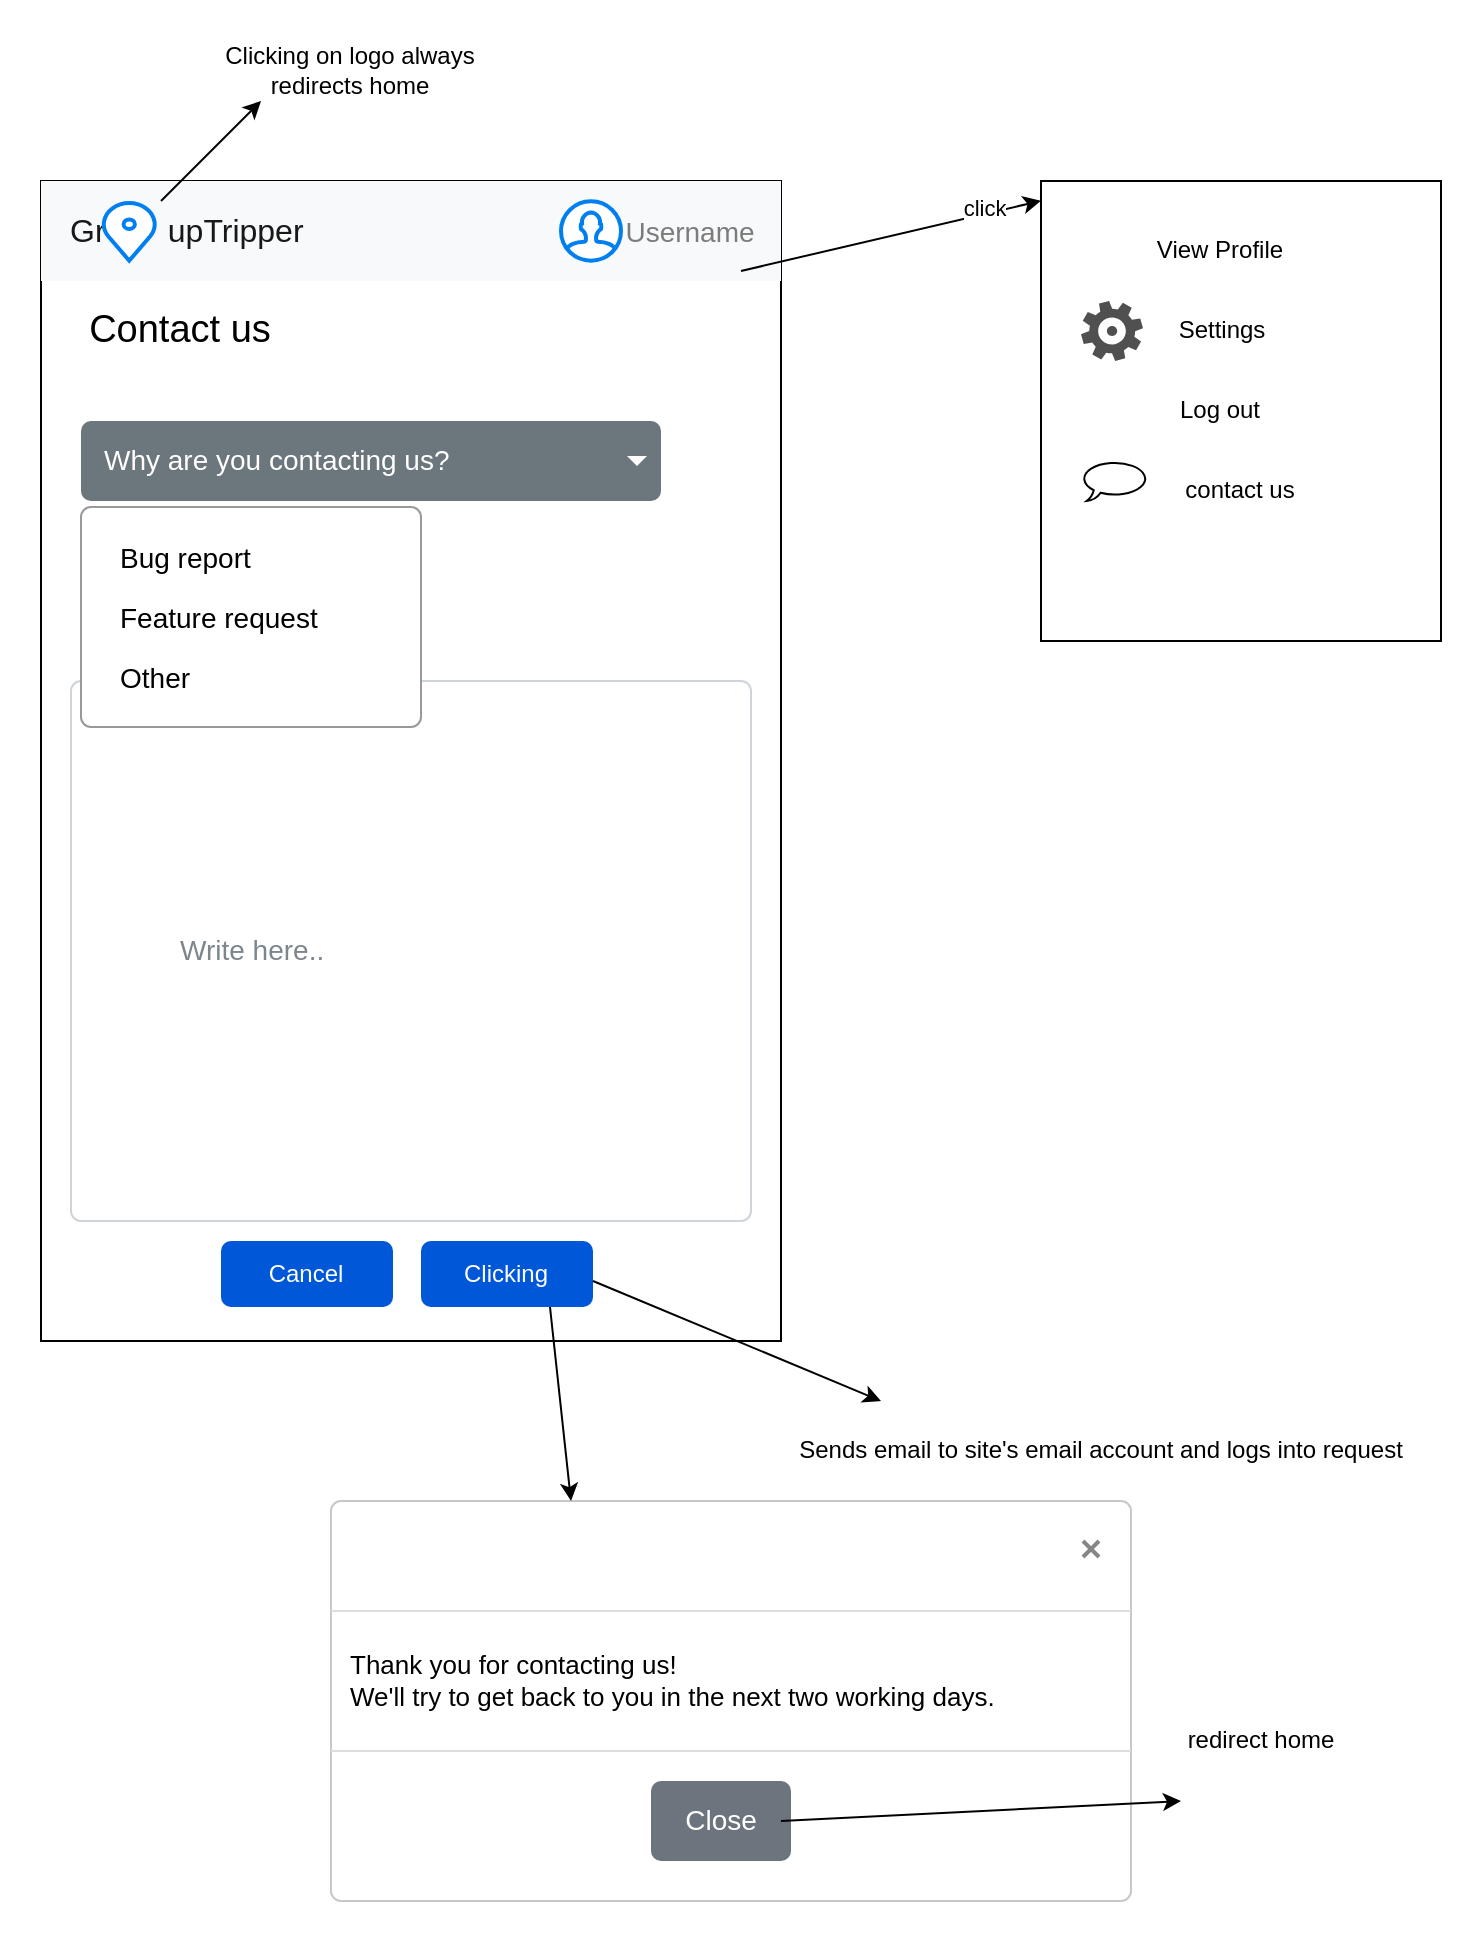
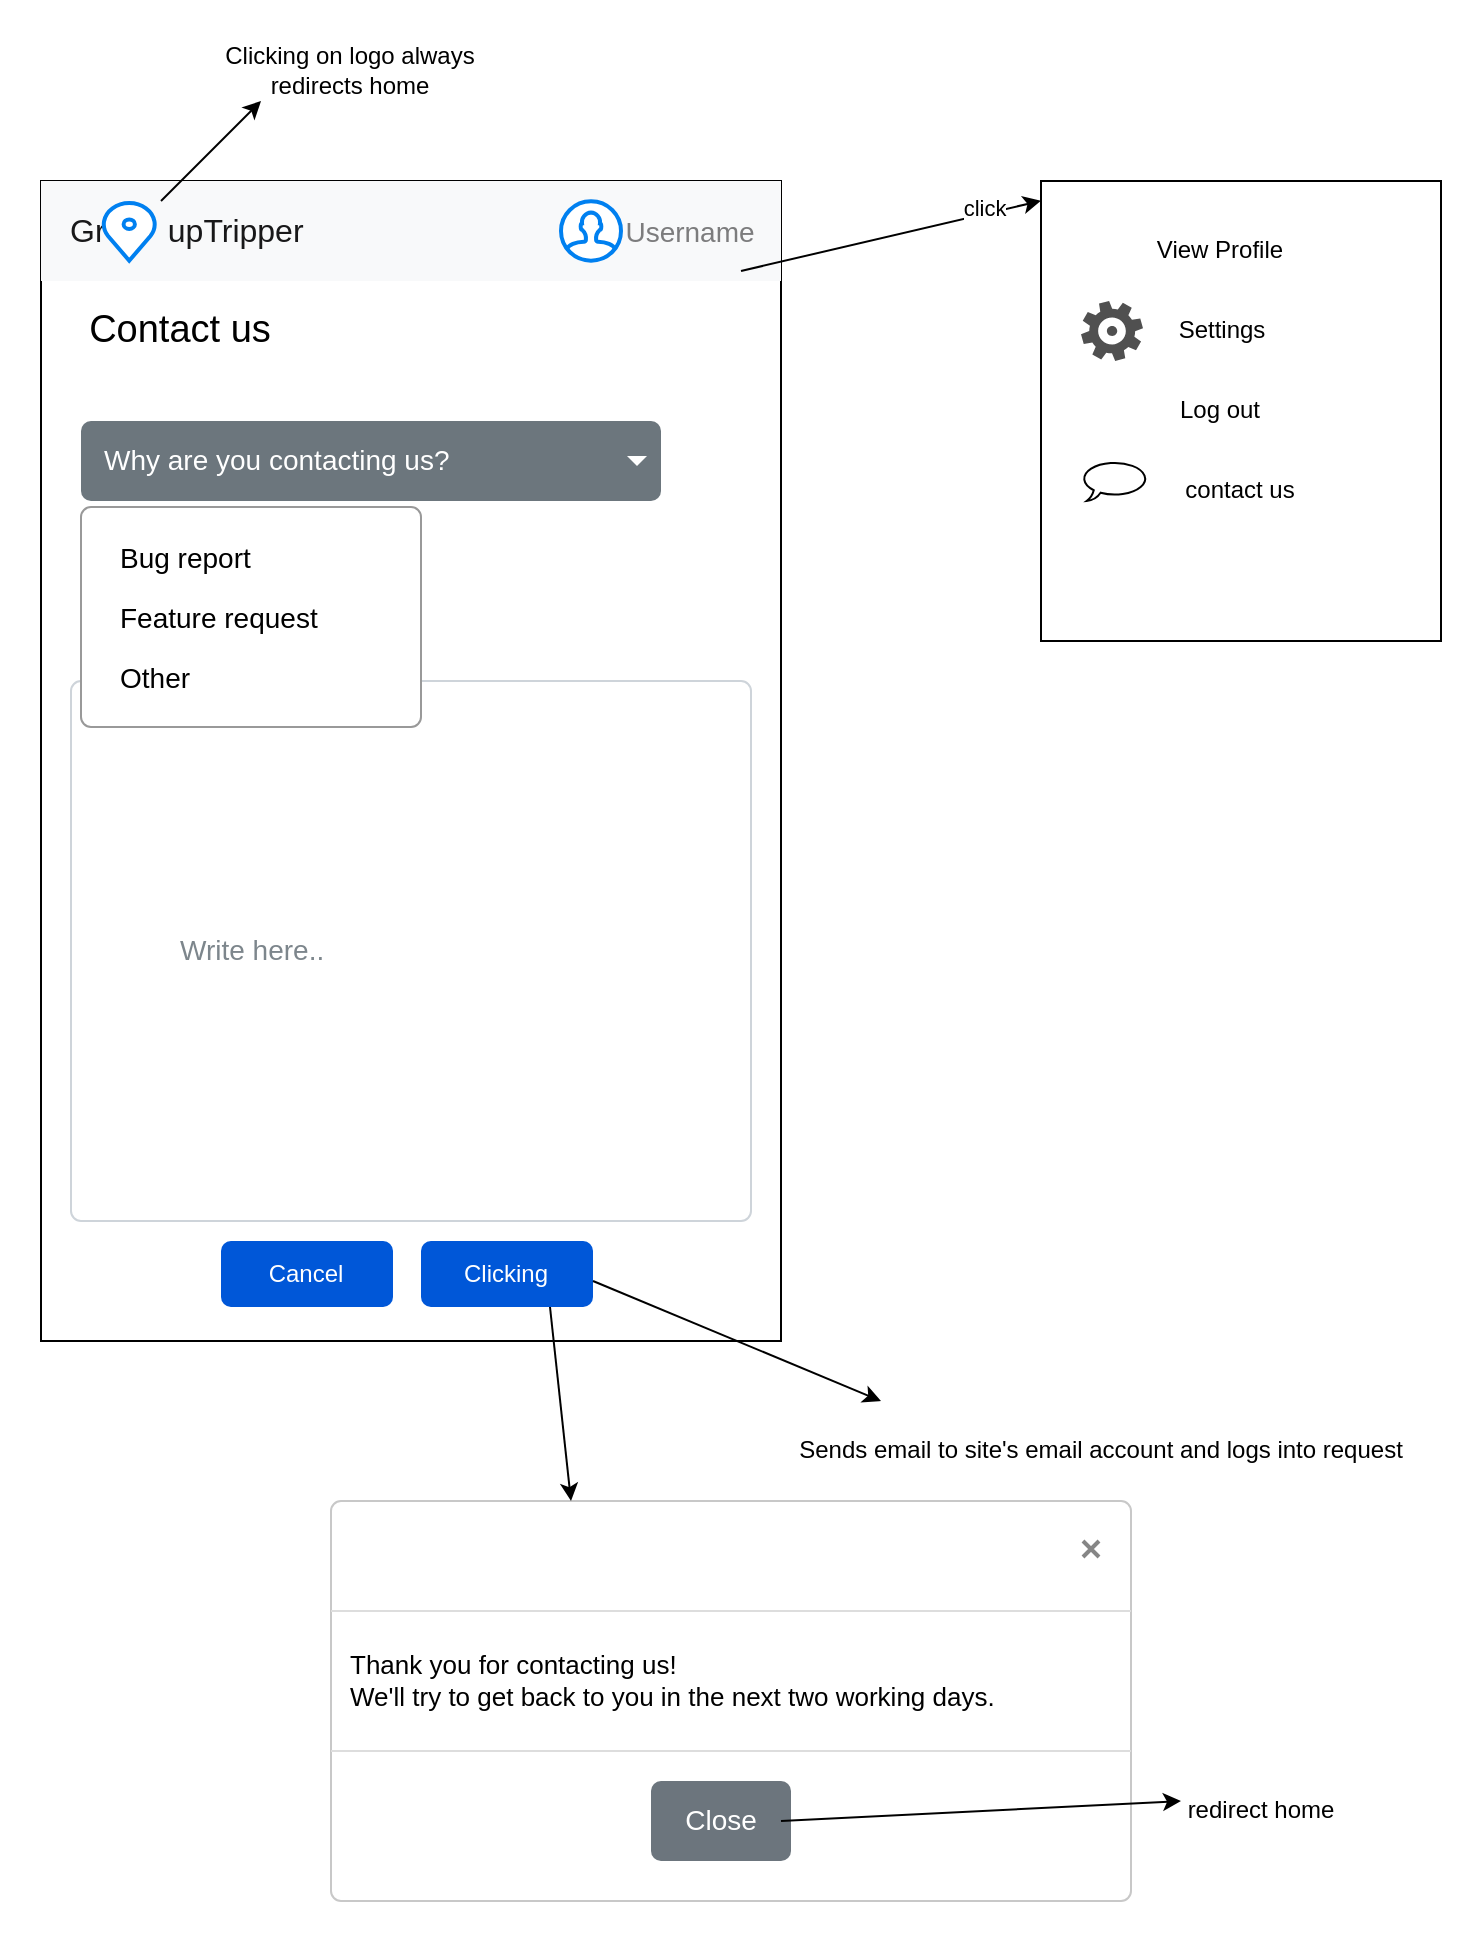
  <mxCell id="0" />
  <mxCell id="1" parent="0" />
  <mxCell id="2" value="" style="rounded=0;whiteSpace=wrap;html=1;" parent="1" vertex="1"><mxGeometry x="20" y="90" width="370" height="580" as="geometry" /></mxCell>
  <mxCell id="3" value="Gr&amp;nbsp; &amp;nbsp;o&amp;nbsp; upTripper" style="html=1;shadow=0;dashed=0;fillColor=#F8F9FA;strokeColor=none;fontSize=16;fontColor=#181819;align=left;spacing=15;" parent="1" vertex="1"><mxGeometry x="20" y="90" width="370" height="50" as="geometry" /></mxCell>
  <mxCell id="4" value="Username" style="fillColor=none;strokeColor=none;fontSize=14;fontColor=#7C7C7D;align=center;" parent="3" vertex="1"><mxGeometry width="50" height="40" relative="1" as="geometry"><mxPoint x="300" y="5" as="offset" /></mxGeometry></mxCell>
  <mxCell id="5" value="" style="html=1;verticalLabelPosition=bottom;align=center;labelBackgroundColor=#ffffff;verticalAlign=top;strokeWidth=2;strokeColor=#0080F0;shadow=0;dashed=0;shape=mxgraph.ios7.icons.location;" parent="3" vertex="1"><mxGeometry x="30" y="10.158" width="28.24" height="29.683" as="geometry" /></mxCell>
  <mxCell id="6" value="" style="html=1;verticalLabelPosition=bottom;align=center;labelBackgroundColor=#ffffff;verticalAlign=top;strokeWidth=2;strokeColor=#0080F0;shadow=0;dashed=0;shape=mxgraph.ios7.icons.user;" parent="3" vertex="1"><mxGeometry x="260" y="10.153" width="30" height="29.683" as="geometry" /></mxCell>
  <mxCell id="7" value="" style="group" parent="1" vertex="1" connectable="0"><mxGeometry x="520" y="90" width="200" height="230" as="geometry" /></mxCell>
  <mxCell id="8" value="" style="rounded=0;whiteSpace=wrap;html=1;" parent="7" vertex="1"><mxGeometry width="200" height="230" as="geometry" /></mxCell>
  <mxCell id="9" value="" style="shape=image;html=1;verticalAlign=top;verticalLabelPosition=bottom;labelBackgroundColor=#ffffff;imageAspect=0;aspect=fixed;image=https://cdn2.iconfinder.com/data/icons/user-interface-169/32/about-128.png" parent="7" vertex="1"><mxGeometry x="19" y="20" width="30" height="30" as="geometry" /></mxCell>
  <mxCell id="10" value="View Profile" style="text;html=1;strokeColor=none;fillColor=none;align=center;verticalAlign=middle;whiteSpace=wrap;rounded=0;" parent="7" vertex="1"><mxGeometry x="50" y="20" width="80" height="30" as="geometry" /></mxCell>
  <mxCell id="11" value="" style="group" parent="7" vertex="1" connectable="0"><mxGeometry x="20" y="60" width="101" height="30" as="geometry" /></mxCell>
  <mxCell id="12" value="" style="sketch=0;pointerEvents=1;shadow=0;dashed=0;html=1;strokeColor=none;fillColor=#505050;labelPosition=center;verticalLabelPosition=bottom;verticalAlign=top;outlineConnect=0;align=center;shape=mxgraph.office.concepts.settings_office_365;" parent="11" vertex="1"><mxGeometry width="31" height="30" as="geometry" /></mxCell>
  <mxCell id="13" value="Settings" style="text;html=1;strokeColor=none;fillColor=none;align=center;verticalAlign=middle;whiteSpace=wrap;rounded=0;" parent="11" vertex="1"><mxGeometry x="41" width="60" height="30" as="geometry" /></mxCell>
  <mxCell id="14" value="" style="group" parent="7" vertex="1" connectable="0"><mxGeometry x="20" y="100" width="100" height="30" as="geometry" /></mxCell>
  <mxCell id="15" value="" style="shape=image;html=1;verticalAlign=top;verticalLabelPosition=bottom;labelBackgroundColor=#ffffff;imageAspect=0;aspect=fixed;image=https://cdn0.iconfinder.com/data/icons/google-material-design-3-0/48/ic_exit_to_app_48px-128.png" parent="14" vertex="1"><mxGeometry width="30" height="30" as="geometry" /></mxCell>
  <mxCell id="16" value="Log out" style="text;html=1;strokeColor=none;fillColor=none;align=center;verticalAlign=middle;whiteSpace=wrap;rounded=0;" parent="14" vertex="1"><mxGeometry x="40" width="60" height="30" as="geometry" /></mxCell>
  <mxCell id="17" value="contact us" style="text;html=1;strokeColor=none;fillColor=none;align=center;verticalAlign=middle;whiteSpace=wrap;rounded=0;" parent="7" vertex="1"><mxGeometry x="60" y="140" width="80" height="30" as="geometry" /></mxCell>
  <mxCell id="18" value="" style="whiteSpace=wrap;html=1;shape=mxgraph.basic.oval_callout" parent="7" vertex="1"><mxGeometry x="20" y="140" width="34" height="20" as="geometry" /></mxCell>
  <mxCell id="19" value="" style="endArrow=classic;html=1;rounded=0;entryX=0;entryY=0.043;entryDx=0;entryDy=0;entryPerimeter=0;exitX=1;exitY=1;exitDx=0;exitDy=0;" parent="1" source="4" target="8" edge="1"><mxGeometry width="50" height="50" relative="1" as="geometry"><mxPoint x="350" y="100" as="sourcePoint" /><mxPoint x="400" y="50" as="targetPoint" /></mxGeometry></mxCell>
  <mxCell id="20" value="click" style="edgeLabel;html=1;align=center;verticalAlign=middle;resizable=0;points=[];" parent="19" vertex="1" connectable="0"><mxGeometry x="0.621" y="3" relative="1" as="geometry"><mxPoint as="offset" /></mxGeometry></mxCell>
  <mxCell id="21" value="" style="endArrow=classic;html=1;rounded=0;" parent="1" edge="1"><mxGeometry width="50" height="50" relative="1" as="geometry"><mxPoint x="80" y="100" as="sourcePoint" /><mxPoint x="130" y="50" as="targetPoint" /></mxGeometry></mxCell>
  <mxCell id="22" value="Clicking on logo always redirects home" style="text;html=1;strokeColor=none;fillColor=none;align=center;verticalAlign=middle;whiteSpace=wrap;rounded=0;" parent="1" vertex="1"><mxGeometry x="100" y="20" width="150" height="30" as="geometry" /></mxCell>
  <mxCell id="23" value="&lt;font style=&quot;font-size: 19px;&quot;&gt;Contact us&lt;/font&gt;" style="text;html=1;strokeColor=none;fillColor=none;align=center;verticalAlign=middle;whiteSpace=wrap;rounded=0;" parent="1" vertex="1"><mxGeometry x="20" y="150" width="140" height="30" as="geometry" /></mxCell>
  <mxCell id="24" value="Write here.." style="html=1;shadow=0;dashed=0;shape=mxgraph.bootstrap.rrect;rSize=5;strokeColor=#CED4DA;html=1;whiteSpace=wrap;fillColor=#FFFFFF;fontColor=#7D868C;align=left;spacing=15;spacingLeft=40;fontSize=14;" parent="1" vertex="1"><mxGeometry x="35" y="340" width="340" height="270" as="geometry" /></mxCell>
  <mxCell id="25" value="Clicking" style="rounded=1;fillColor=#0057D8;strokeColor=none;html=1;whiteSpace=wrap;fontColor=#ffffff;align=center;verticalAlign=middle;fontStyle=0;fontSize=12;sketch=0;" parent="1" vertex="1"><mxGeometry x="210" y="620" width="86" height="33" as="geometry" /></mxCell>
  <mxCell id="26" value="Cancel" style="rounded=1;fillColor=#0057D8;strokeColor=none;html=1;whiteSpace=wrap;fontColor=#ffffff;align=center;verticalAlign=middle;fontStyle=0;fontSize=12;sketch=0;" parent="1" vertex="1"><mxGeometry x="110" y="620" width="86" height="33" as="geometry" /></mxCell>
  <mxCell id="27" value="Why are you contacting us?" style="html=1;shadow=0;dashed=0;shape=mxgraph.bootstrap.rrect;rSize=5;strokeColor=none;strokeWidth=1;fillColor=#6C767D;fontColor=#ffffff;whiteSpace=wrap;align=left;verticalAlign=middle;fontStyle=0;fontSize=14;spacingLeft=10;" parent="1" vertex="1"><mxGeometry x="40" y="210" width="290" height="40" as="geometry" /></mxCell>
  <mxCell id="28" value="" style="shape=triangle;direction=south;fillColor=#ffffff;strokeColor=none;perimeter=none;" parent="27" vertex="1"><mxGeometry x="1" y="0.5" width="10" height="5" relative="1" as="geometry"><mxPoint x="-17" y="-2.5" as="offset" /></mxGeometry></mxCell>
  <mxCell id="29" value="" style="html=1;shadow=0;dashed=0;shape=mxgraph.bootstrap.rrect;rSize=5;fillColor=#ffffff;strokeColor=#999999;" parent="1" vertex="1"><mxGeometry x="40" y="253" width="170" height="110" as="geometry" /></mxCell>
  <mxCell id="30" value="Bug report" style="fillColor=none;strokeColor=none;align=left;spacing=20;fontSize=14;" parent="29" vertex="1"><mxGeometry width="170" height="30" relative="1" as="geometry"><mxPoint y="10" as="offset" /></mxGeometry></mxCell>
  <mxCell id="31" value="Feature request" style="fillColor=none;strokeColor=none;align=left;spacing=20;fontSize=14;" parent="29" vertex="1"><mxGeometry width="170" height="30" relative="1" as="geometry"><mxPoint y="40" as="offset" /></mxGeometry></mxCell>
  <mxCell id="32" value="Other" style="fillColor=none;strokeColor=none;align=left;spacing=20;fontSize=14;" parent="29" vertex="1"><mxGeometry width="170" height="30" relative="1" as="geometry"><mxPoint y="70" as="offset" /></mxGeometry></mxCell>
  <mxCell id="33" value="" style="endArrow=classic;html=1;rounded=0;" parent="1" edge="1"><mxGeometry width="50" height="50" relative="1" as="geometry"><mxPoint x="296" y="640" as="sourcePoint" /><mxPoint x="440" y="700" as="targetPoint" /></mxGeometry></mxCell>
  <mxCell id="34" value="Sends email to site's email account and logs into request" style="text;html=1;align=center;verticalAlign=middle;resizable=0;points=[];autosize=1;strokeColor=none;fillColor=none;" parent="1" vertex="1"><mxGeometry x="385" y="710" width="330" height="30" as="geometry" /></mxCell>
  <mxCell id="35" value="" style="html=1;shadow=0;dashed=0;shape=mxgraph.bootstrap.rrect;rSize=5;html=1;strokeColor=#C8C8C8;fillColor=#ffffff;whiteSpace=wrap;verticalAlign=top;align=left;fontSize=18;spacing=15;spacingTop=-5;" vertex="1" parent="1"><mxGeometry x="165" y="750" width="400" height="200" as="geometry" /></mxCell>
  <mxCell id="36" value="" style="shape=line;strokeColor=#dddddd;resizeWidth=1;" vertex="1" parent="35"><mxGeometry width="400" height="10" relative="1" as="geometry"><mxPoint y="50" as="offset" /></mxGeometry></mxCell>
  <mxCell id="37" value="" style="html=1;shadow=0;dashed=0;shape=mxgraph.bootstrap.x;strokeColor=#868686;strokeWidth=2;" vertex="1" parent="35"><mxGeometry x="1" width="8" height="8" relative="1" as="geometry"><mxPoint x="-24" y="20" as="offset" /></mxGeometry></mxCell>
  <mxCell id="38" value="Thank you for contacting us! &#10;We'll try to get back to you in the next two working days." style="strokeColor=none;fillColor=none;resizeWidth=1;align=left;verticalAlign=top;spacing=10;fontSize=13;" vertex="1" parent="35"><mxGeometry width="400" height="60" relative="1" as="geometry"><mxPoint y="60" as="offset" /></mxGeometry></mxCell>
  <mxCell id="39" value="" style="shape=line;strokeColor=#dddddd;resizeWidth=1;" vertex="1" parent="35"><mxGeometry width="400" height="10" relative="1" as="geometry"><mxPoint y="120" as="offset" /></mxGeometry></mxCell>
  <mxCell id="40" value="Close" style="html=1;shadow=0;dashed=0;shape=mxgraph.bootstrap.rrect;rSize=5;fillColor=#6C757D;strokeColor=none;fontColor=#FFFFFF;fontSize=14;" vertex="1" parent="35"><mxGeometry x="1" y="1" width="70" height="40" relative="1" as="geometry"><mxPoint x="-240" y="-60" as="offset" /></mxGeometry></mxCell>
  <mxCell id="41" value="" style="endArrow=classic;html=1;rounded=0;" edge="1" parent="35"><mxGeometry width="50" height="50" relative="1" as="geometry"><mxPoint x="225" y="160" as="sourcePoint" /><mxPoint x="425" y="150" as="targetPoint" /></mxGeometry></mxCell>
  <mxCell id="42" value="" style="endArrow=classic;html=1;rounded=0;entryX=0.3;entryY=0;entryDx=0;entryDy=0;entryPerimeter=0;exitX=0.75;exitY=1;exitDx=0;exitDy=0;" edge="1" parent="1" source="25" target="35"><mxGeometry width="50" height="50" relative="1" as="geometry"><mxPoint x="306" y="650" as="sourcePoint" /><mxPoint x="450" y="710" as="targetPoint" /></mxGeometry></mxCell>
- <mxCell id="43" value="redirect home" style="text;html=1;align=center;verticalAlign=middle;resizable=0;points=[];autosize=1;strokeColor=none;fillColor=none;" vertex="1" parent="1"><mxGeometry x="580" y="855" width="100" height="30" as="geometry" /></mxCell>
+ <mxCell id="43" value="redirect home" style="text;html=1;align=center;verticalAlign=middle;resizable=0;points=[];autosize=1;strokeColor=none;fillColor=none;" vertex="1" parent="1"><mxGeometry x="580" y="890" width="100" height="30" as="geometry" /></mxCell>
